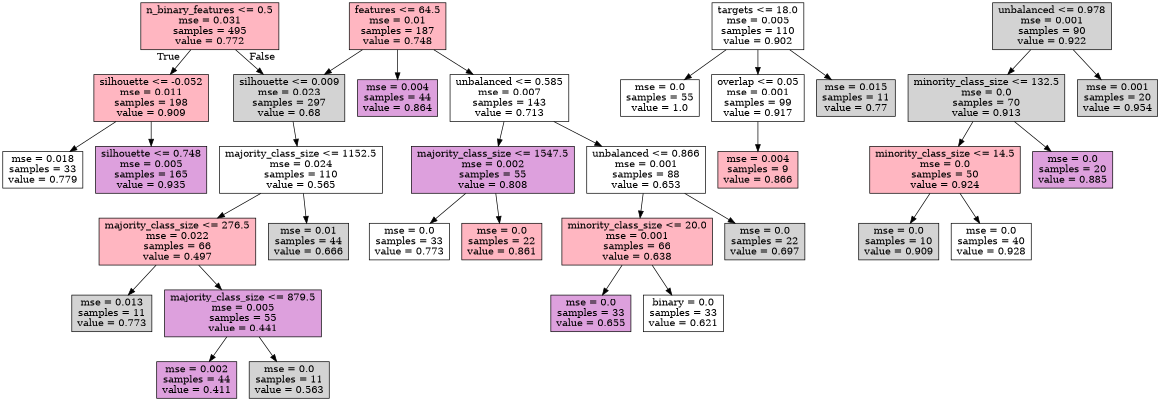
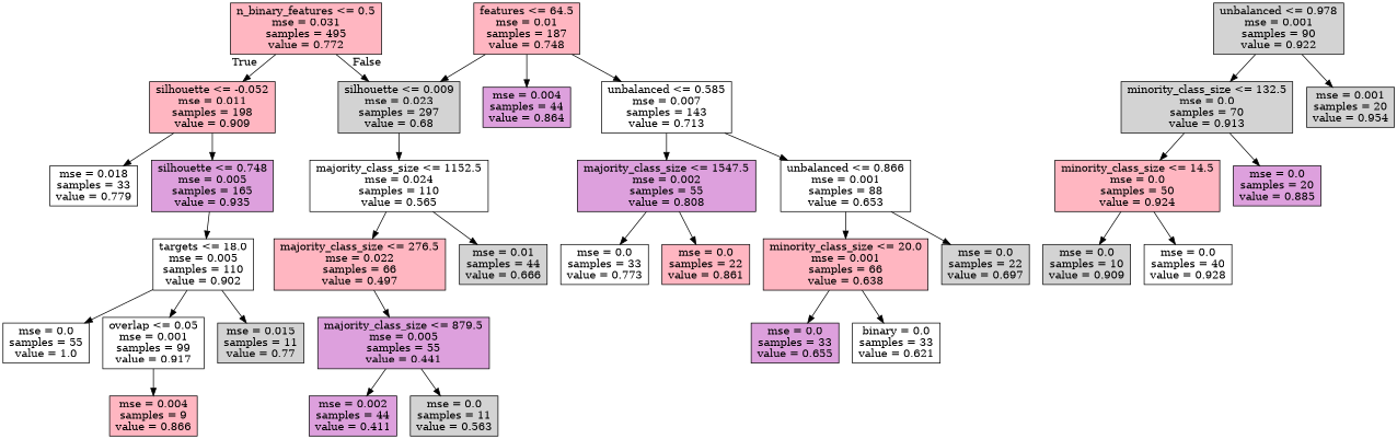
  digraph {
    node [color=black fillcolor=lightgrey shape=box style=filled]
    n1 [fillcolor=lightpink label="n_binary_features <= 0.5\nmse = 0.031\nsamples = 495\nvalue = 0.772"]
    n2 [fillcolor=lightpink label="silhouette <= -0.052\nmse = 0.011\nsamples = 198\nvalue = 0.909"]
    n3 [label="silhouette <= 0.009\nmse = 0.023\nsamples = 297\nvalue = 0.68"]
    n4 [fillcolor=white label="mse = 0.018\nsamples = 33\nvalue = 0.779"]
    n5 [fillcolor=plum label="silhouette <= 0.748\nmse = 0.005\nsamples = 165\nvalue = 0.935"]
    n6 [fillcolor=white label="majority_class_size <= 1152.5\nmse = 0.024\nsamples = 110\nvalue = 0.565"]
    n7 [fillcolor=white label="targets <= 18.0\nmse = 0.005\nsamples = 110\nvalue = 0.902"]
    n8 [fillcolor=white label="mse = 0.0\nsamples = 55\nvalue = 1.0"]
    n9 [fillcolor=white label="overlap <= 0.05\nmse = 0.001\nsamples = 99\nvalue = 0.917"]
    n10 [label="mse = 0.015\nsamples = 11\nvalue = 0.77"]
    n11 [fillcolor=lightpink label="mse = 0.004\nsamples = 9\nvalue = 0.866"]
    n12 [label="unbalanced <= 0.978\nmse = 0.001\nsamples = 90\nvalue = 0.922"]
    n13 [label="minority_class_size <= 132.5\nmse = 0.0\nsamples = 70\nvalue = 0.913"]
    n14 [label="mse = 0.001\nsamples = 20\nvalue = 0.954"]
    n15 [fillcolor=lightpink label="minority_class_size <= 14.5\nmse = 0.0\nsamples = 50\nvalue = 0.924"]
    n16 [fillcolor=plum label="mse = 0.0\nsamples = 20\nvalue = 0.885"]
    n17 [label="mse = 0.0\nsamples = 10\nvalue = 0.909"]
    n18 [fillcolor=white label="mse = 0.0\nsamples = 40\nvalue = 0.928"]
    n19 [fillcolor=lightpink label="majority_class_size <= 276.5\nmse = 0.022\nsamples = 66\nvalue = 0.497"]
    n20 [label="mse = 0.01\nsamples = 44\nvalue = 0.666"]
    n21 [fillcolor=lightpink label="features <= 64.5\nmse = 0.01\nsamples = 187\nvalue = 0.748"]
    n22 [fillcolor=plum label="mse = 0.004\nsamples = 44\nvalue = 0.864"]
    n23 [fillcolor=white label="unbalanced <= 0.585\nmse = 0.007\nsamples = 143\nvalue = 0.713"]
-   n24 [label="mse = 0.013\nsamples = 11\nvalue = 0.773"]
    n25 [fillcolor=plum label="majority_class_size <= 879.5\nmse = 0.005\nsamples = 55\nvalue = 0.441"]
    n26 [fillcolor=plum label="mse = 0.002\nsamples = 44\nvalue = 0.411"]
    n27 [label="mse = 0.0\nsamples = 11\nvalue = 0.563"]
    n28 [fillcolor=plum label="majority_class_size <= 1547.5\nmse = 0.002\nsamples = 55\nvalue = 0.808"]
    n29 [fillcolor=white label="unbalanced <= 0.866\nmse = 0.001\nsamples = 88\nvalue = 0.653"]
    n30 [fillcolor=white label="mse = 0.0\nsamples = 33\nvalue = 0.773"]
    n31 [fillcolor=lightpink label="mse = 0.0\nsamples = 22\nvalue = 0.861"]
    n32 [fillcolor=lightpink label="minority_class_size <= 20.0\nmse = 0.001\nsamples = 66\nvalue = 0.638"]
    n33 [label="mse = 0.0\nsamples = 22\nvalue = 0.697"]
    n34 [fillcolor=plum label="mse = 0.0\nsamples = 33\nvalue = 0.655"]
    n35 [fillcolor=white label="binary = 0.0\nsamples = 33\nvalue = 0.621"]
    n1 -> n2 [headlabel=True labelangle=45 labeldistance=2.5]
    n1 -> n3 [headlabel=False labelangle=-45 labeldistance=2.5]
    n2 -> n4
    n2 -> n5
    n3 -> n6
+   n5 -> n7
    n6 -> n19
    n6 -> n20
    n7 -> n8
    n7 -> n9
    n7 -> n10
    n9 -> n11
    n12 -> n13
    n12 -> n14
    n13 -> n15
    n13 -> n16
    n15 -> n17
    n15 -> n18
-   n19 -> n24
    n19 -> n25
    n21 -> n3
    n21 -> n22
    n21 -> n23
    n23 -> n28
    n23 -> n29
    n25 -> n26
    n25 -> n27
    n28 -> n30
    n28 -> n31
    n29 -> n32
    n29 -> n33
    n32 -> n34
    n32 -> n35
  }
